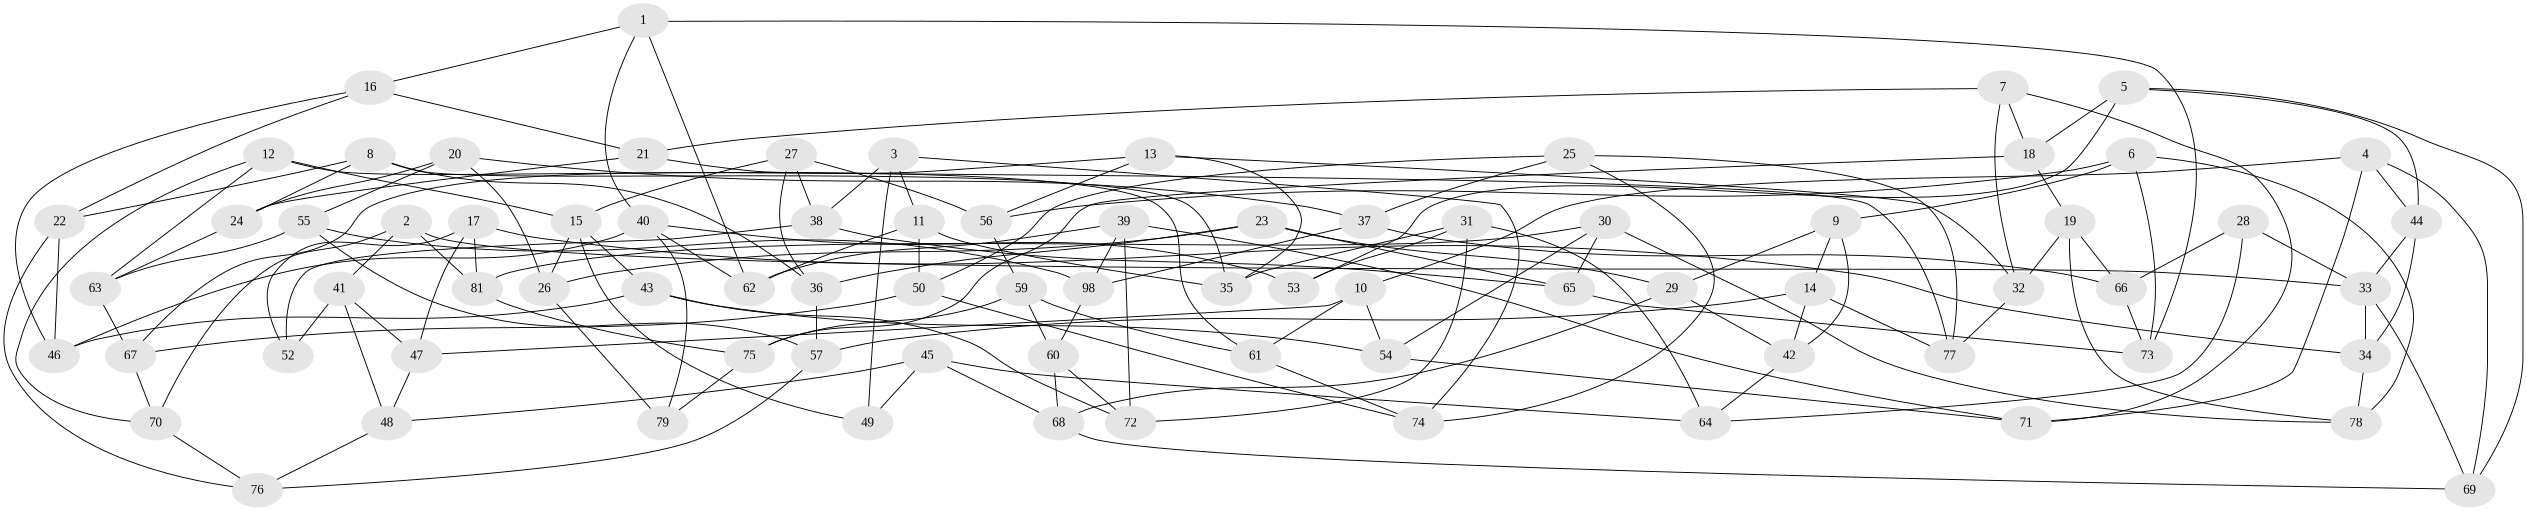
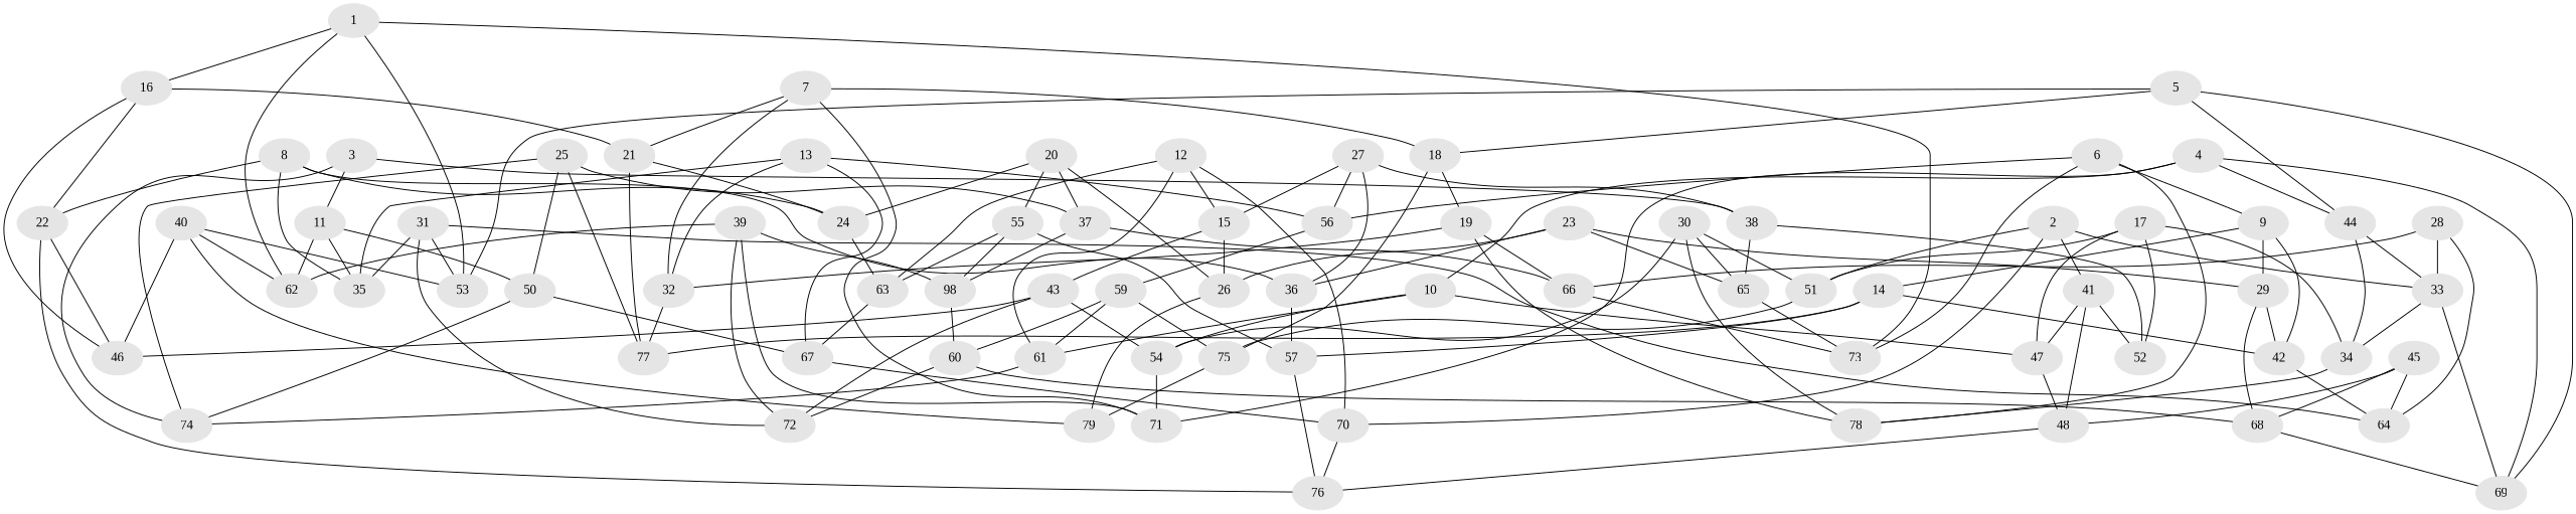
  graph {
    fontname="Liberation Serif"
    node [color=gray90 fontname="Liberation Serif" style=filled]
    edge [fontname="Liberation Serif"]
    1
    16
    53
    62
    73
    21
    22
    46
    2
    33
    41
-   51 [label=81]
+   51
    70
    69
    34
    47
    52
    48
    75
    76
    3
    11
    38
-   49
    74
    35
    50
    65
    4
    10
    44
    71
    54
    61
    5
    18
    19
    6
    9
    56
    78
    14
    29
    42
    59
    7
    32
    24
    77
    8
    36
    63
    57
    68
    64
    67
    12
    15
    26
    43
    13
    79
    72
    17
    66
    20
    37
    55
    n69 [label=98]
    23
    25
    27
    28
    30
    31
    60
    39
    40
    45
    1 -- 16
-   1 -- 40
+   1 -- 53
    1 -- 62
    1 -- 73
    16 -- 21
    16 -- 22
    16 -- 46
    21 -- 24
    21 -- 77
    22 -- 46
    22 -- 76
    2 -- 33
    2 -- 41
    2 -- 51
    2 -- 70
    33 -- 69
    33 -- 34
    41 -- 47
    41 -- 52
    41 -- 48
    51 -- 75
    70 -- 76
    34 -- 44
    34 -- 78
    47 -- 48
    48 -- 76
    75 -- 79
    3 -- 11
    3 -- 38
-   3 -- 49
    3 -- 74
    11 -- 62
    11 -- 35
    11 -- 50
    38 -- 52
    38 -- 65
    50 -- 74
    50 -- 67
    65 -- 73
    4 -- 69
    4 -- 10
    4 -- 44
    4 -- 71
    10 -- 47
    10 -- 54
    10 -- 61
    44 -- 33
    54 -- 71
    61 -- 74
    5 -- 53
    5 -- 69
    5 -- 44
    5 -- 18
    18 -- 75
    18 -- 19
    19 -- 78
    19 -- 32
    19 -- 66
    6 -- 73
    6 -- 9
    6 -- 56
    6 -- 78
    9 -- 14
    9 -- 29
    9 -- 42
    56 -- 59
    14 -- 42
    14 -- 77
    14 -- 57
    29 -- 42
    29 -- 68
    42 -- 64
    59 -- 75
    59 -- 61
    59 -- 60
    7 -- 21
    7 -- 71
    7 -- 18
    7 -- 32
    32 -- 77
    24 -- 63
    8 -- 22
    8 -- 35
    8 -- 24
    8 -- 36
    36 -- 57
    63 -- 67
    57 -- 76
    68 -- 69
    67 -- 70
    12 -- 70
    12 -- 61
    12 -- 63
    12 -- 15
-   15 -- 49
    15 -- 26
    15 -- 43
    26 -- 79
    43 -- 46
    43 -- 54
    43 -- 72
    13 -- 35
    13 -- 56
    13 -- 32
    13 -- 67
    17 -- 51
    17 -- 34
    17 -- 47
    17 -- 52
    66 -- 73
    20 -- 24
    20 -- 26
    20 -- 37
    20 -- 55
    37 -- 66
    37 -- n69
    55 -- 63
    55 -- 57
    55 -- n69
    n69 -- 60
    23 -- 65
    23 -- 29
    23 -- 36
    23 -- 26
    25 -- 74
    25 -- 50
    25 -- 77
    25 -- 37
    27 -- 38
    27 -- 56
    27 -- 36
    27 -- 15
    28 -- 33
    28 -- 64
    28 -- 66
    30 -- 51
    30 -- 65
    30 -- 54
    30 -- 78
    31 -- 53
    31 -- 35
    31 -- 64
    31 -- 72
    60 -- 68
    60 -- 72
    39 -- 62
    39 -- 71
    39 -- 72
    39 -- n69
    40 -- 53
    40 -- 62
    40 -- 46
    40 -- 79
    45 -- 48
-   45 -- 49
    45 -- 68
    45 -- 64
  }
